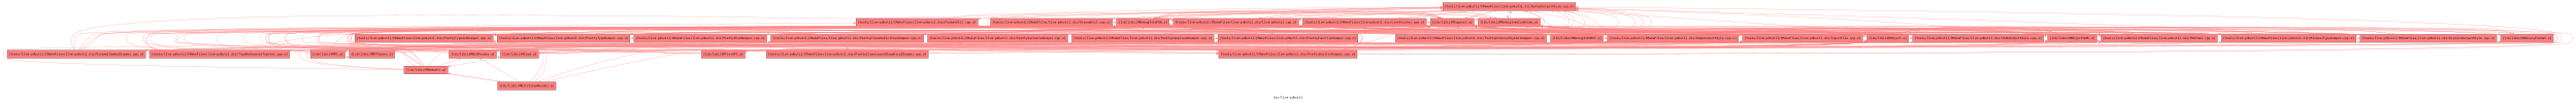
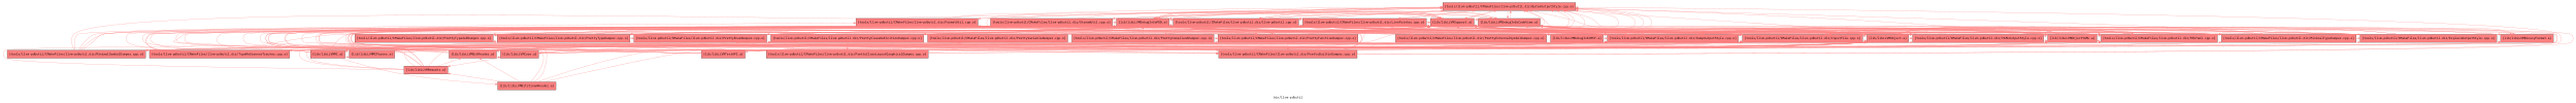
  digraph {
    fontname="IBM Plex Mono"
    label="bin/llvm-pdbutil"
    node [fillcolor="1.000000 0.5 1" fontname="IBM Plex Mono" group=1 shape=box style=filled]
    edge [color="1.000000 0.5 1" fontname="IBM Plex Mono"]
    n1 [label="{tools/llvm-pdbutil/CMakeFiles/llvm-pdbutil.dir/BytesOutputStyle.cpp.o}"]
    n2 [label="{tools/llvm-pdbutil/CMakeFiles/llvm-pdbutil.dir/llvm-pdbutil.cpp.o}"]
    n3 [label="{tools/llvm-pdbutil/CMakeFiles/llvm-pdbutil.dir/FormatUtil.cpp.o}"]
    n4 [label="{tools/llvm-pdbutil/CMakeFiles/llvm-pdbutil.dir/LinePrinter.cpp.o}"]
    n5 [label="{tools/llvm-pdbutil/CMakeFiles/llvm-pdbutil.dir/StreamUtil.cpp.o}"]
    n6 [label="{lib/libLLVMDebugInfoCodeView.a}"]
    n7 [label="{lib/libLLVMDebugInfoPDB.a}"]
    n8 [label="{lib/libLLVMSupport.a}"]
    n9 [label="{tools/llvm-pdbutil/CMakeFiles/llvm-pdbutil.dir/DumpOutputStyle.cpp.o}"]
    n10 [label="{tools/llvm-pdbutil/CMakeFiles/llvm-pdbutil.dir/ExplainOutputStyle.cpp.o}"]
    n11 [label="{tools/llvm-pdbutil/CMakeFiles/llvm-pdbutil.dir/InputFile.cpp.o}"]
    n12 [label="{tools/llvm-pdbutil/CMakeFiles/llvm-pdbutil.dir/PdbYaml.cpp.o}"]
    n13 [label="{tools/llvm-pdbutil/CMakeFiles/llvm-pdbutil.dir/PrettyClassDefinitionDumper.cpp.o}"]
    n14 [label="{tools/llvm-pdbutil/CMakeFiles/llvm-pdbutil.dir/PrettyCompilandDumper.cpp.o}"]
    n15 [label="{tools/llvm-pdbutil/CMakeFiles/llvm-pdbutil.dir/PrettyEnumDumper.cpp.o}"]
    n16 [label="{tools/llvm-pdbutil/CMakeFiles/llvm-pdbutil.dir/PrettyExternalSymbolDumper.cpp.o}"]
    n17 [label="{tools/llvm-pdbutil/CMakeFiles/llvm-pdbutil.dir/PrettyFunctionDumper.cpp.o}"]
    n18 [label="{tools/llvm-pdbutil/CMakeFiles/llvm-pdbutil.dir/PrettyTypeDumper.cpp.o}"]
    n19 [label="{tools/llvm-pdbutil/CMakeFiles/llvm-pdbutil.dir/PrettyTypedefDumper.cpp.o}"]
    n20 [label="{tools/llvm-pdbutil/CMakeFiles/llvm-pdbutil.dir/PrettyVariableDumper.cpp.o}"]
    n21 [label="{tools/llvm-pdbutil/CMakeFiles/llvm-pdbutil.dir/YAMLOutputStyle.cpp.o}"]
    n22 [label="{lib/libLLVMDebugInfoMSF.a}"]
    n23 [label="{lib/libLLVMObjectYAML.a}"]
    n24 [label="{tools/llvm-pdbutil/CMakeFiles/llvm-pdbutil.dir/MinimalTypeDumper.cpp.o}"]
    n25 [label="{lib/libLLVMBinaryFormat.a}"]
    n26 [label="{lib/libLLVMObject.a}"]
    n27 [label="{tools/llvm-pdbutil/CMakeFiles/llvm-pdbutil.dir/MinimalSymbolDumper.cpp.o}"]
    n28 [label="{tools/llvm-pdbutil/CMakeFiles/llvm-pdbutil.dir/TypeReferenceTracker.cpp.o}"]
    n29 [label="{tools/llvm-pdbutil/CMakeFiles/llvm-pdbutil.dir/PrettyClassLayoutGraphicalDumper.cpp.o}"]
    n30 [label="{tools/llvm-pdbutil/CMakeFiles/llvm-pdbutil.dir/PrettyBuiltinDumper.cpp.o}"]
    n31 [label="{lib/libLLVMMC.a}"]
    n32 [label="{lib/libLLVMBitReader.a}"]
    n33 [label="{lib/libLLVMCore.a}"]
    n34 [label="{lib/libLLVMMCParser.a}"]
    n35 [label="{lib/libLLVMTextAPI.a}"]
    n36 [label="{lib/libLLVMRemarks.a}"]
    n37 [label="{lib/libLLVMBitstreamReader.a}"]
    subgraph sub_1 {
      rank=same
      n1
    }
    subgraph sub_2 {
      rank=same
      n2
      n3
      n4
      n5
      n6
      n7
      n8
    }
    subgraph sub_3 {
      rank=same
      n9
      n10
      n11
      n12
      n13
      n14
      n15
      n16
      n17
      n18
      n19
      n20
      n21
      n22
      n23
      n24
      n25
      n26
    }
    subgraph sub_4 {
      rank=same
      n27
      n28
      n29
      n30
      n31
      n32
      n33
      n34
      n35
    }
    n1 -> n2
    n1 -> n3
    n1 -> n4
    n1 -> n5
    n1 -> n6
    n1 -> n7
    n1 -> n8
    n2 -> n1
    n2 -> n4
    n2 -> n6
    n2 -> n7
    n2 -> n8
    n2 -> n9
    n2 -> n10
    n2 -> n11
    n2 -> n12
    n2 -> n13
    n2 -> n14
    n2 -> n15
    n2 -> n16
    n2 -> n17
    n2 -> n18
    n2 -> n19
    n2 -> n20
    n2 -> n21
    n2 -> n22
    n2 -> n23
    n3 -> n1
    n3 -> n8
    n3 -> n9
    n4 -> n1
    n4 -> n2
    n4 -> n7
    n4 -> n8
    n4 -> n9
    n5 -> n1
    n5 -> n7
    n5 -> n8
    n5 -> n9
    n6 -> n1
    n6 -> n2
    n6 -> n7
    n6 -> n8
    n6 -> n9
    n6 -> n11
    n6 -> n12
    n6 -> n21
    n6 -> n24
    n7 -> n1
    n7 -> n2
    n7 -> n6
    n7 -> n8
    n7 -> n9
    n7 -> n11
    n7 -> n12
    n7 -> n18
    n7 -> n21
    n7 -> n22
    n7 -> n24
    n7 -> n25
    n7 -> n26
    n8 -> n1
    n8 -> n2
    n8 -> n6
    n8 -> n7
    n8 -> n9
    n8 -> n11
    n8 -> n12
    n8 -> n13
    n8 -> n21
    n8 -> n23
    n8 -> n26
    n9 -> n1
    n9 -> n2
    n9 -> n3
    n9 -> n4
    n9 -> n5
    n9 -> n6
    n9 -> n7
    n9 -> n8
    n9 -> n11
    n9 -> n24
    n9 -> n27
    n9 -> n28
    n10 -> n1
    n10 -> n2
    n10 -> n4
    n10 -> n5
    n10 -> n6
    n10 -> n7
    n10 -> n8
    n10 -> n9
    n10 -> n11
    n11 -> n1
    n11 -> n4
    n11 -> n6
    n11 -> n7
    n11 -> n8
    n11 -> n9
    n11 -> n25
    n11 -> n26
    n12 -> n8
    n12 -> n23
    n13 -> n2
    n13 -> n4
    n13 -> n7
    n13 -> n8
    n13 -> n29
    n14 -> n2
    n14 -> n4
    n14 -> n7
    n14 -> n8
    n14 -> n17
    n15 -> n2
    n15 -> n4
    n15 -> n7
    n15 -> n8
    n15 -> n30
    n16 -> n2
    n16 -> n4
    n16 -> n7
    n16 -> n8
    n17 -> n2
    n17 -> n4
    n17 -> n7
    n17 -> n8
    n17 -> n9
    n17 -> n30
    n18 -> n1
    n18 -> n2
    n18 -> n4
    n18 -> n7
    n18 -> n8
    n18 -> n13
    n18 -> n15
    n18 -> n17
    n18 -> n19
    n18 -> n30
    n19 -> n2
    n19 -> n4
    n19 -> n7
    n19 -> n8
    n19 -> n17
    n19 -> n18
    n19 -> n30
    n20 -> n2
    n20 -> n4
    n20 -> n7
    n20 -> n8
    n20 -> n30
    n21 -> n1
    n21 -> n2
    n21 -> n6
    n21 -> n7
    n21 -> n8
    n21 -> n9
    n21 -> n12
    n21 -> n23
    n22 -> n1
    n22 -> n2
    n22 -> n6
    n22 -> n8
    n22 -> n9
    n22 -> n12
    n23 -> n1
    n23 -> n2
    n23 -> n6
    n23 -> n7
    n23 -> n8
    n23 -> n9
    n23 -> n11
    n23 -> n12
    n23 -> n21
    n23 -> n24
    n23 -> n26
    n24 -> n1
    n24 -> n2
    n24 -> n3
    n24 -> n4
    n24 -> n6
    n24 -> n7
    n24 -> n8
    n24 -> n9
    n24 -> n10
    n24 -> n11
    n24 -> n27
    n25 -> n8
    n25 -> n11
    n26 -> n1
    n26 -> n2
    n26 -> n6
    n26 -> n7
    n26 -> n8
    n26 -> n9
    n26 -> n11
    n26 -> n12
    n26 -> n21
    n26 -> n25
    n26 -> n31
    n26 -> n32
    n26 -> n33
    n26 -> n34
    n26 -> n35
    n27 -> n1
    n27 -> n3
    n27 -> n4
    n27 -> n6
    n27 -> n8
    n27 -> n9
    n27 -> n10
    n27 -> n11
    n28 -> n1
    n28 -> n6
    n28 -> n7
    n28 -> n8
    n28 -> n9
    n28 -> n11
    n28 -> n12
    n28 -> n24
    n29 -> n2
    n29 -> n4
    n29 -> n7
    n29 -> n8
    n29 -> n15
    n29 -> n17
    n29 -> n19
    n29 -> n20
    n30 -> n2
    n30 -> n4
    n30 -> n7
    n30 -> n8
    n31 -> n1
    n31 -> n2
    n31 -> n6
    n31 -> n8
    n31 -> n9
    n31 -> n11
    n31 -> n25
    n31 -> n26
    n31 -> n34
    n32 -> n1
    n32 -> n2
    n32 -> n6
    n32 -> n7
    n32 -> n8
    n32 -> n9
    n32 -> n11
    n32 -> n13
    n32 -> n21
    n32 -> n26
    n32 -> n33
    n33 -> n1
    n33 -> n2
    n33 -> n6
    n33 -> n8
    n33 -> n9
    n33 -> n11
    n33 -> n13
    n33 -> n23
    n33 -> n25
    n33 -> n26
    n33 -> n32
    n33 -> n36
    n34 -> n1
    n34 -> n2
    n34 -> n8
    n34 -> n11
    n34 -> n23
    n34 -> n26
    n34 -> n31
    n35 -> n1
    n35 -> n2
    n35 -> n6
    n35 -> n8
    n35 -> n12
    n35 -> n23
    n35 -> n26
    n36 -> n1
    n36 -> n2
    n36 -> n6
    n36 -> n8
    n36 -> n9
    n36 -> n11
    n36 -> n12
    n36 -> n23
    n36 -> n26
    n36 -> n32
-   n36 -> n37
+   n31 -> n37
    n37 -> n2
    n37 -> n8
    n37 -> n11
    n37 -> n26
    n37 -> n32
    n37 -> n36
  }
